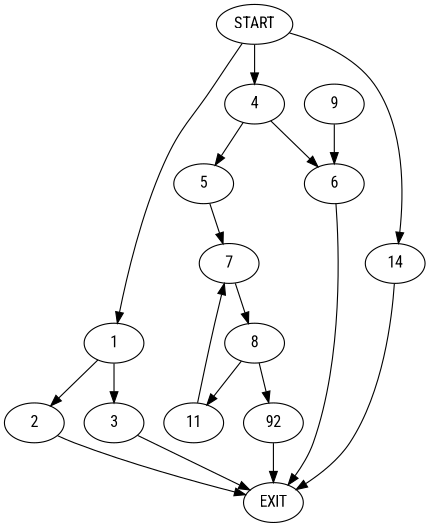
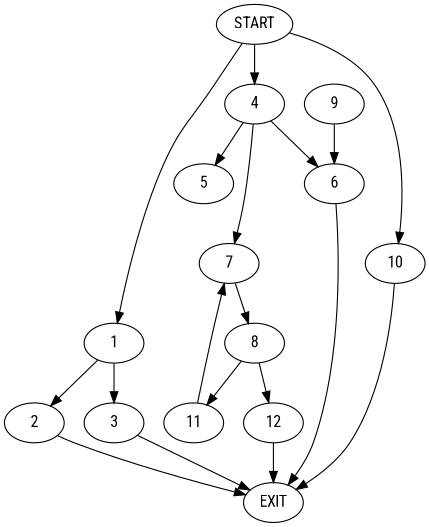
  digraph {
    fontname="Roboto Condensed"
    node [fontname="Roboto Condensed"]
    edge [fontname="Roboto Condensed"]
    n1 [label=START]
    1
    4
-   10 [label=14]
+   10
    2
    3
    5
    6
    n9 [label=EXIT]
    7
    8
    11
-   12 [label=92]
+   12
    9
    n1 -> 1
    n1 -> 4
    n1 -> 10
    1 -> 2
    1 -> 3
    4 -> 5
    4 -> 6
    10 -> n9
    2 -> n9
    3 -> n9
-   5 -> 7
+   4 -> 7
    6 -> n9
    7 -> 8
    8 -> 11
    8 -> 12
    11 -> 7
    12 -> n9
    9 -> 6
  }
